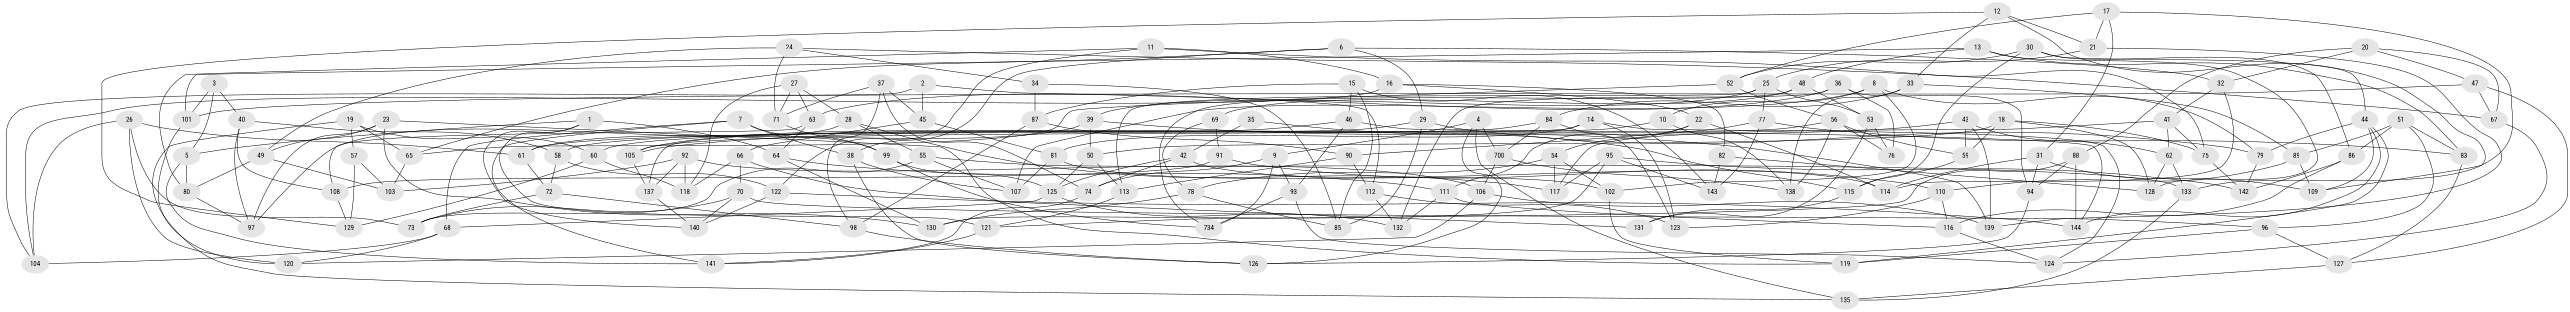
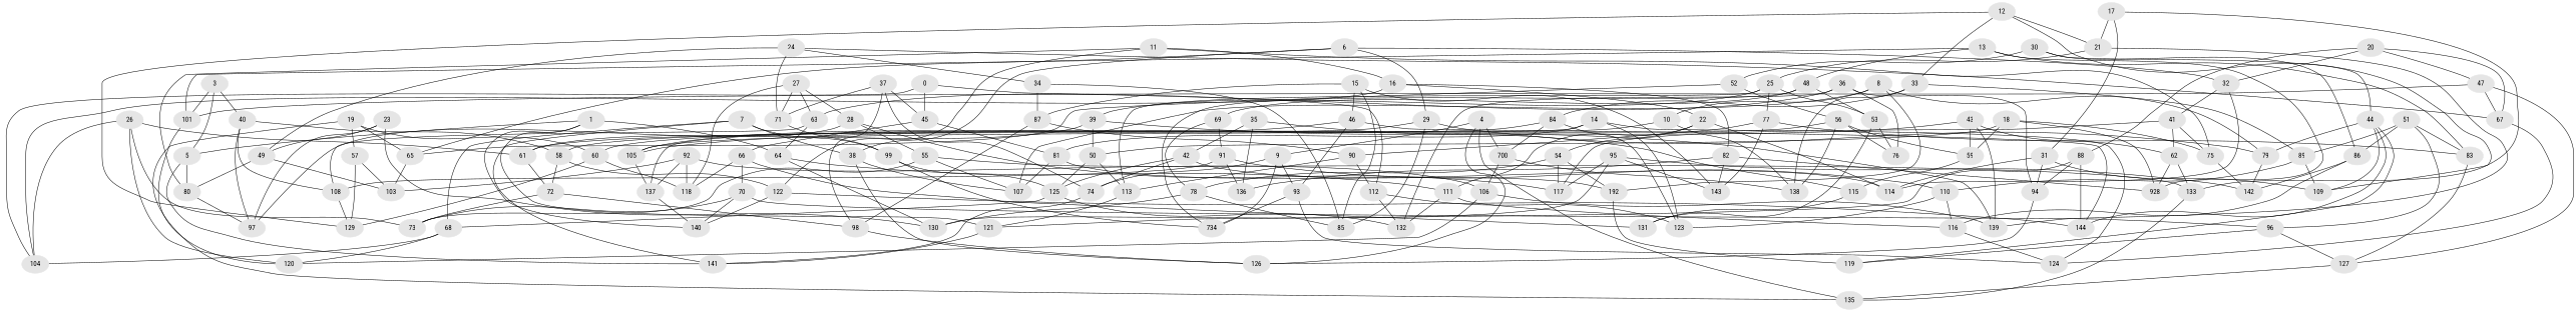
  graph {
    fontname="Roboto Condensed"
    node [color=gray90 fontname="Roboto Condensed" style=filled]
    edge [fontname="Roboto Condensed"]
    1
    5
    64
    121
    140
    80
    141
    111
    130
-   2
+   2 [label=0]
    45
    104
    112
    81
    66
    57
    129
    103
    123
    132
    3
    40
    101
    58
    97
    108
    120
    4
    9
    n30 [label=700]
    126
    135
    74
    93
    n35 [label=734]
    138
    106
    6
    29
    32
    38
    65
    79
    85
    61
    114
    41
    107
    7
    68
    99
    125
    8
    10
-   102
+   102 [label=192]
    142
    119
    124
    39
    50
    139
    122
    72
    11
    16
    75
    22
    82
    144
    12
    21
    33
    109
    25
    84
    89
    13
    48
    83
-   128
+   128 [label=928]
    53
    69
    127
    14
    137
    15
    46
    87
    143
    105
    98
    90
    54
+   136
    17
    31
    52
    133
    94
    56
    18
    59
    113
    115
    19
    60
    118
    20
    47
    67
    88
    77
    117
    78
    116
    23
    49
    24
    34
    71
    131
    76
    26
    73
    27
    28
    63
    55
    30
    44
    86
    62
    110
    35
    42
    36
    37
    43
    70
    91
    51
    96
    92
    95
    1 -- 5
    1 -- 64
    1 -- 121
    1 -- 140
    5 -- 80
    5 -- 141
    64 -- 111
    64 -- 130
    121 -- 141
    80 -- 97
    111 -- 132
    111 -- 116
    2 -- 45
    2 -- 104
    2 -- 112
    45 -- 81
    45 -- 66
    112 -- 123
    112 -- 132
    81 -- 107
    81 -- 102
    66 -- 118
    66 -- 131
    66 -- 70
    57 -- 129
    57 -- 103
    3 -- 5
    3 -- 40
    3 -- 101
    40 -- 58
    40 -- 97
    40 -- 108
    101 -- 120
    58 -- 122
    58 -- 72
    108 -- 129
    4 -- 9
    4 -- n30
    4 -- 126
    4 -- 135
    9 -- 74
    9 -- 93
    9 -- n35
    n30 -- 138
    n30 -- 106
    74 -- 141
    93 -- n35
    93 -- 124
    106 -- 120
    106 -- 139
    6 -- 29
    6 -- 32
    6 -- 38
    6 -- 65
    29 -- 79
    29 -- 85
    29 -- 61
    32 -- 114
    32 -- 41
    38 -- 126
    38 -- 107
    65 -- 103
    79 -- 142
    61 -- 72
    41 -- 75
    41 -- 117
    41 -- 62
    7 -- 141
    7 -- 38
    7 -- 68
    7 -- 99
    68 -- 104
    68 -- 120
    99 -- n35
    99 -- 125
    125 -- 132
    125 -- 68
    8 -- 79
    8 -- 107
    8 -- 10
    8 -- 102
    10 -- 58
    10 -- 138
    102 -- 119
    39 -- 61
    39 -- 50
    39 -- 139
    50 -- 125
    50 -- 113
    122 -- 140
    122 -- 144
    72 -- 98
    72 -- 73
    11 -- 80
    11 -- 122
    11 -- 16
    11 -- 75
    16 -- 104
    16 -- 22
    16 -- 82
    75 -- 142
    22 -- 111
    22 -- 114
    22 -- 54
    82 -- 128
    82 -- 143
+   82 -- 136
    12 -- 129
    12 -- 21
    12 -- 33
    12 -- 109
    21 -- 139
    21 -- 25
    33 -- 138
    33 -- 84
    33 -- 89
    25 -- 39
    25 -- 53
    25 -- 113
    25 -- 77
    84 -- 123
    84 -- n30
    84 -- 105
    89 -- 109
    89 -- 110
    13 -- 101
    13 -- 48
    13 -- 83
    13 -- 128
    48 -- n35
    48 -- 53
    48 -- 69
    83 -- 127
    53 -- 131
    53 -- 76
    69 -- 78
    69 -- 91
    127 -- 135
    14 -- 81
    14 -- 123
    14 -- 124
    14 -- 137
    137 -- 140
    15 -- 85
    15 -- 46
    15 -- 87
    15 -- 143
    46 -- 93
    46 -- 144
    46 -- 105
    87 -- 98
    87 -- 90
    105 -- 137
    98 -- 126
    90 -- 112
    90 -- 113
    54 -- 102
    54 -- 117
    54 -- 78
    17 -- 21
    17 -- 31
-   17 -- 52
    17 -- 133
    31 -- 114
    31 -- 109
    31 -- 94
    52 -- 65
    52 -- 56
    133 -- 135
    94 -- 126
    56 -- 138
    56 -- 59
    56 -- 60
    56 -- 76
    18 -- 50
    18 -- 75
    18 -- 128
    18 -- 59
    59 -- 115
    113 -- 121
    115 -- 131
    19 -- 57
    19 -- 135
    19 -- 65
    19 -- 60
    60 -- 129
    60 -- 118
    20 -- 32
    20 -- 47
    20 -- 67
    20 -- 88
    47 -- 101
    47 -- 127
    47 -- 67
    67 -- 124
    88 -- 121
    88 -- 144
    88 -- 94
    77 -- 83
    77 -- 143
    77 -- 90
    78 -- 130
    78 -- 85
    116 -- 124
    23 -- 130
    23 -- 97
-   23 -- 119
    23 -- 49
    49 -- 80
    49 -- 103
    24 -- 67
    24 -- 49
    24 -- 34
    24 -- 71
    34 -- 85
    34 -- 87
    71 -- 99
    26 -- 104
    26 -- 120
    26 -- 61
    26 -- 73
    27 -- 118
    27 -- 71
    27 -- 28
    27 -- 63
    28 -- 97
    28 -- 117
    28 -- 55
    63 -- 64
    63 -- 108
    55 -- 107
    55 -- 133
    55 -- 73
    30 -- 52
-   30 -- 115
    30 -- 44
    30 -- 86
    44 -- 79
    44 -- 119
    44 -- 144
    44 -- 109
    86 -- 142
    86 -- 116
    62 -- 128
    62 -- 133
    110 -- 123
    110 -- 116
+   35 -- 136
    35 -- 115
    35 -- 42
    42 -- 74
    42 -- 114
    42 -- 125
    36 -- 132
    36 -- 94
    36 -- 76
    36 -- 63
    37 -- 45
    37 -- 74
    37 -- 98
    37 -- 71
    43 -- 139
    43 -- 105
    43 -- 59
    43 -- 62
    70 -- 140
    70 -- 73
    70 -- 96
    91 -- 108
+   91 -- 136
    91 -- 110
    51 -- 89
    51 -- 83
    51 -- 86
    51 -- 96
    96 -- 119
    96 -- 127
    92 -- 103
    92 -- 106
    92 -- 137
    92 -- 118
    95 -- 130
    95 -- 142
    95 -- 143
    95 -- 117
  }
